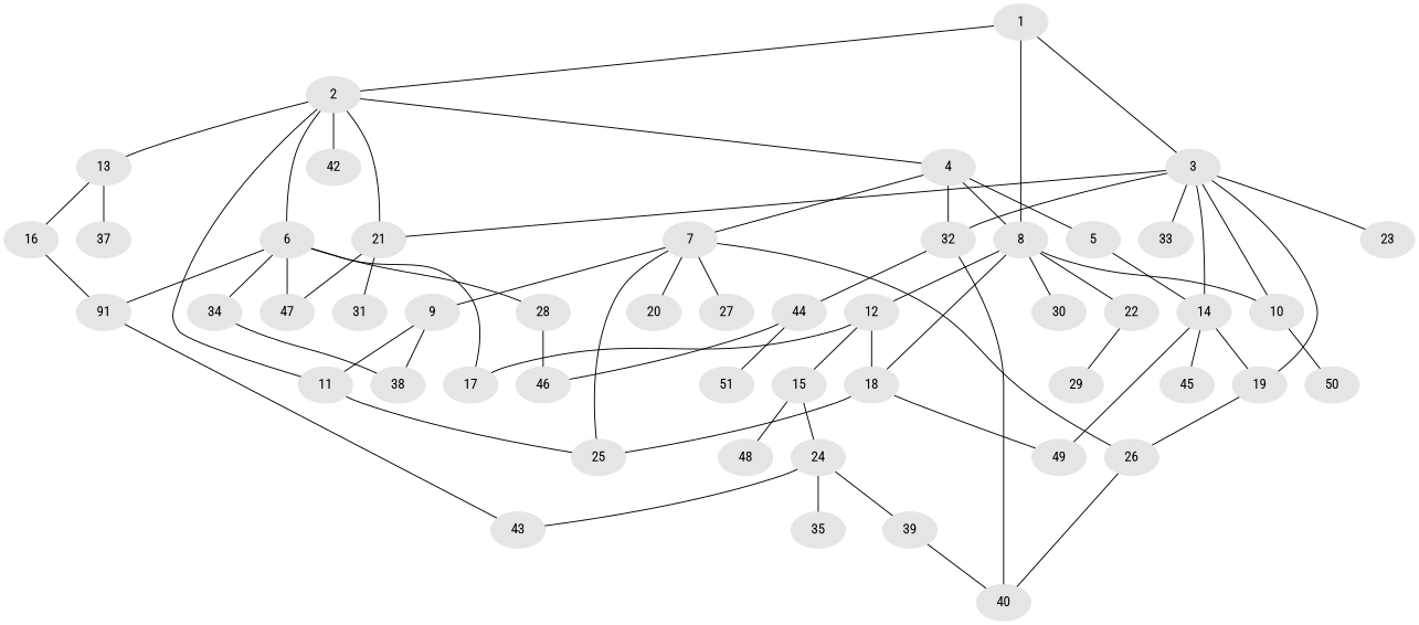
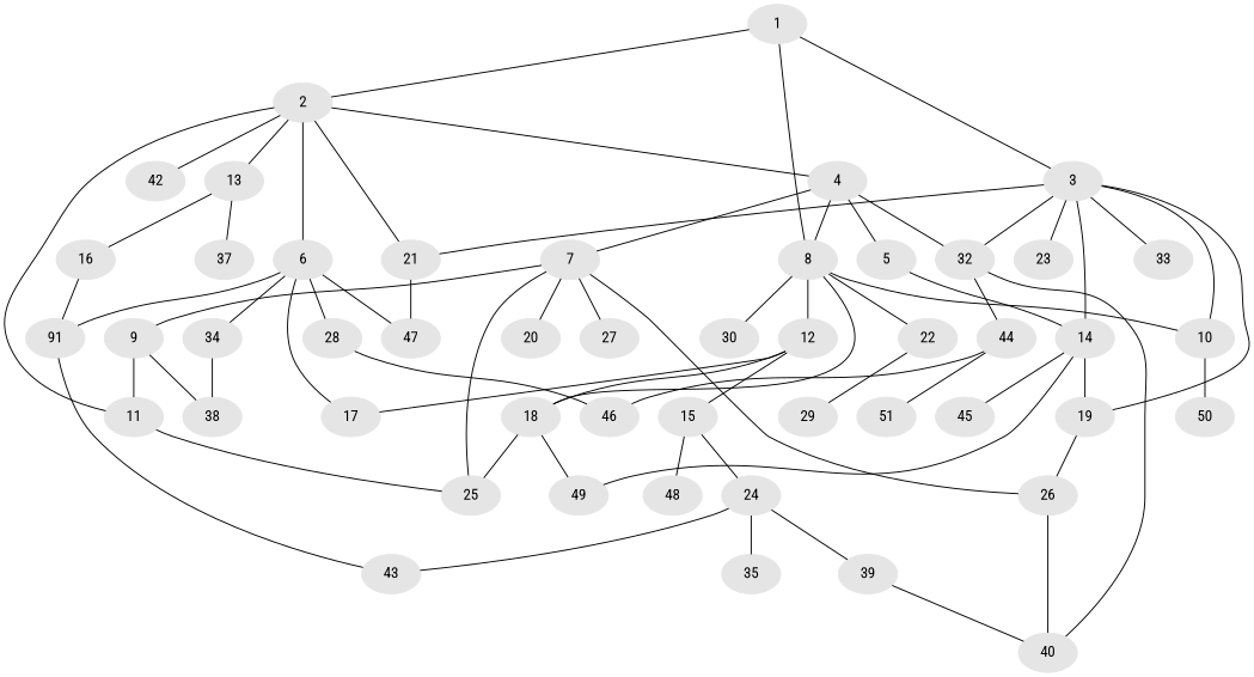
  graph {
    fontname="Roboto Condensed"
    node [color=gray90 fontname="Roboto Condensed" style=filled]
    edge [fontname="Roboto Condensed"]
    1
    2
    3
    8
    4
    6
    11
    13
    21
    42
    10
    14
    19
    23
    32
    33
    12
    18
    22
    30
    5
    7
    17
    28
    34
    n26 [label=91]
    47
    25
    16
    37
-   31
    50
    45
    49
    26
    40
    44
    9
    20
    27
    46
    38
    43
    15
    29
    24
    48
    35
    39
    51
    1 -- 2
    1 -- 3
    1 -- 8
    2 -- 4
    2 -- 6
    2 -- 11
    2 -- 13
    2 -- 21
    2 -- 42
    3 -- 21
    3 -- 10
    3 -- 14
    3 -- 19
    3 -- 23
    3 -- 32
    3 -- 33
    8 -- 10
    8 -- 12
    8 -- 18
    8 -- 22
    8 -- 30
    4 -- 8
    4 -- 32
    4 -- 5
    4 -- 7
    6 -- 17
    6 -- 28
    6 -- 34
    6 -- n26
    6 -- 47
    11 -- 25
    13 -- 16
    13 -- 37
    21 -- 47
-   21 -- 31
    10 -- 50
    14 -- 19
    14 -- 45
    14 -- 49
    19 -- 26
    32 -- 40
    32 -- 44
    12 -- 18
    12 -- 17
    12 -- 15
    18 -- 25
    18 -- 49
    22 -- 29
    5 -- 14
    7 -- 25
    7 -- 26
    7 -- 9
    7 -- 20
    7 -- 27
    28 -- 46
    34 -- 38
    n26 -- 43
    16 -- n26
    26 -- 40
    44 -- 46
    44 -- 51
    9 -- 11
    9 -- 38
    15 -- 24
    15 -- 48
    24 -- 43
    24 -- 35
    24 -- 39
    39 -- 40
  }
